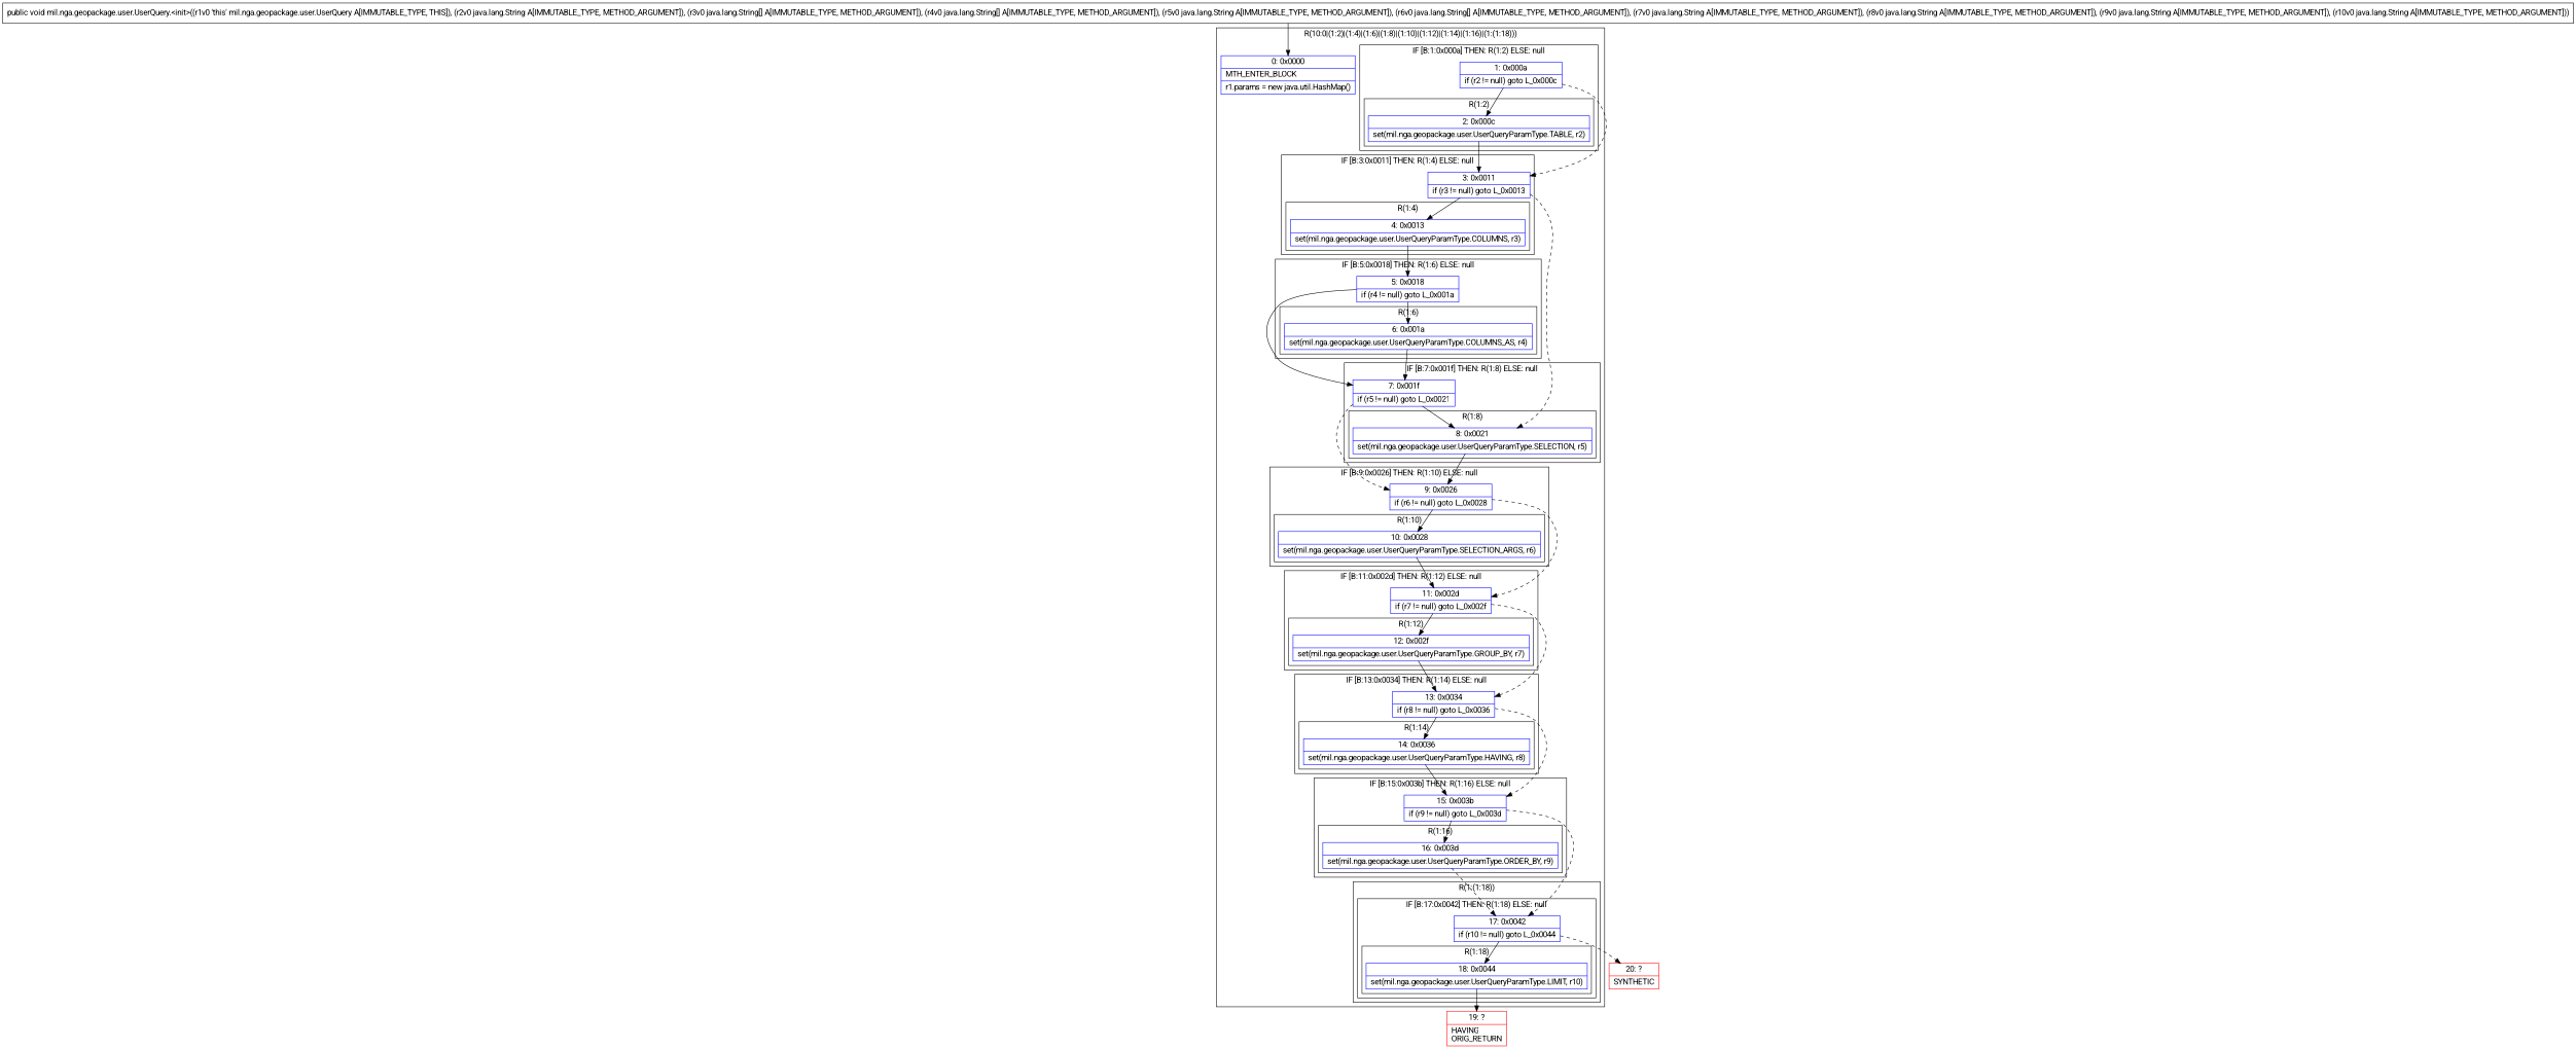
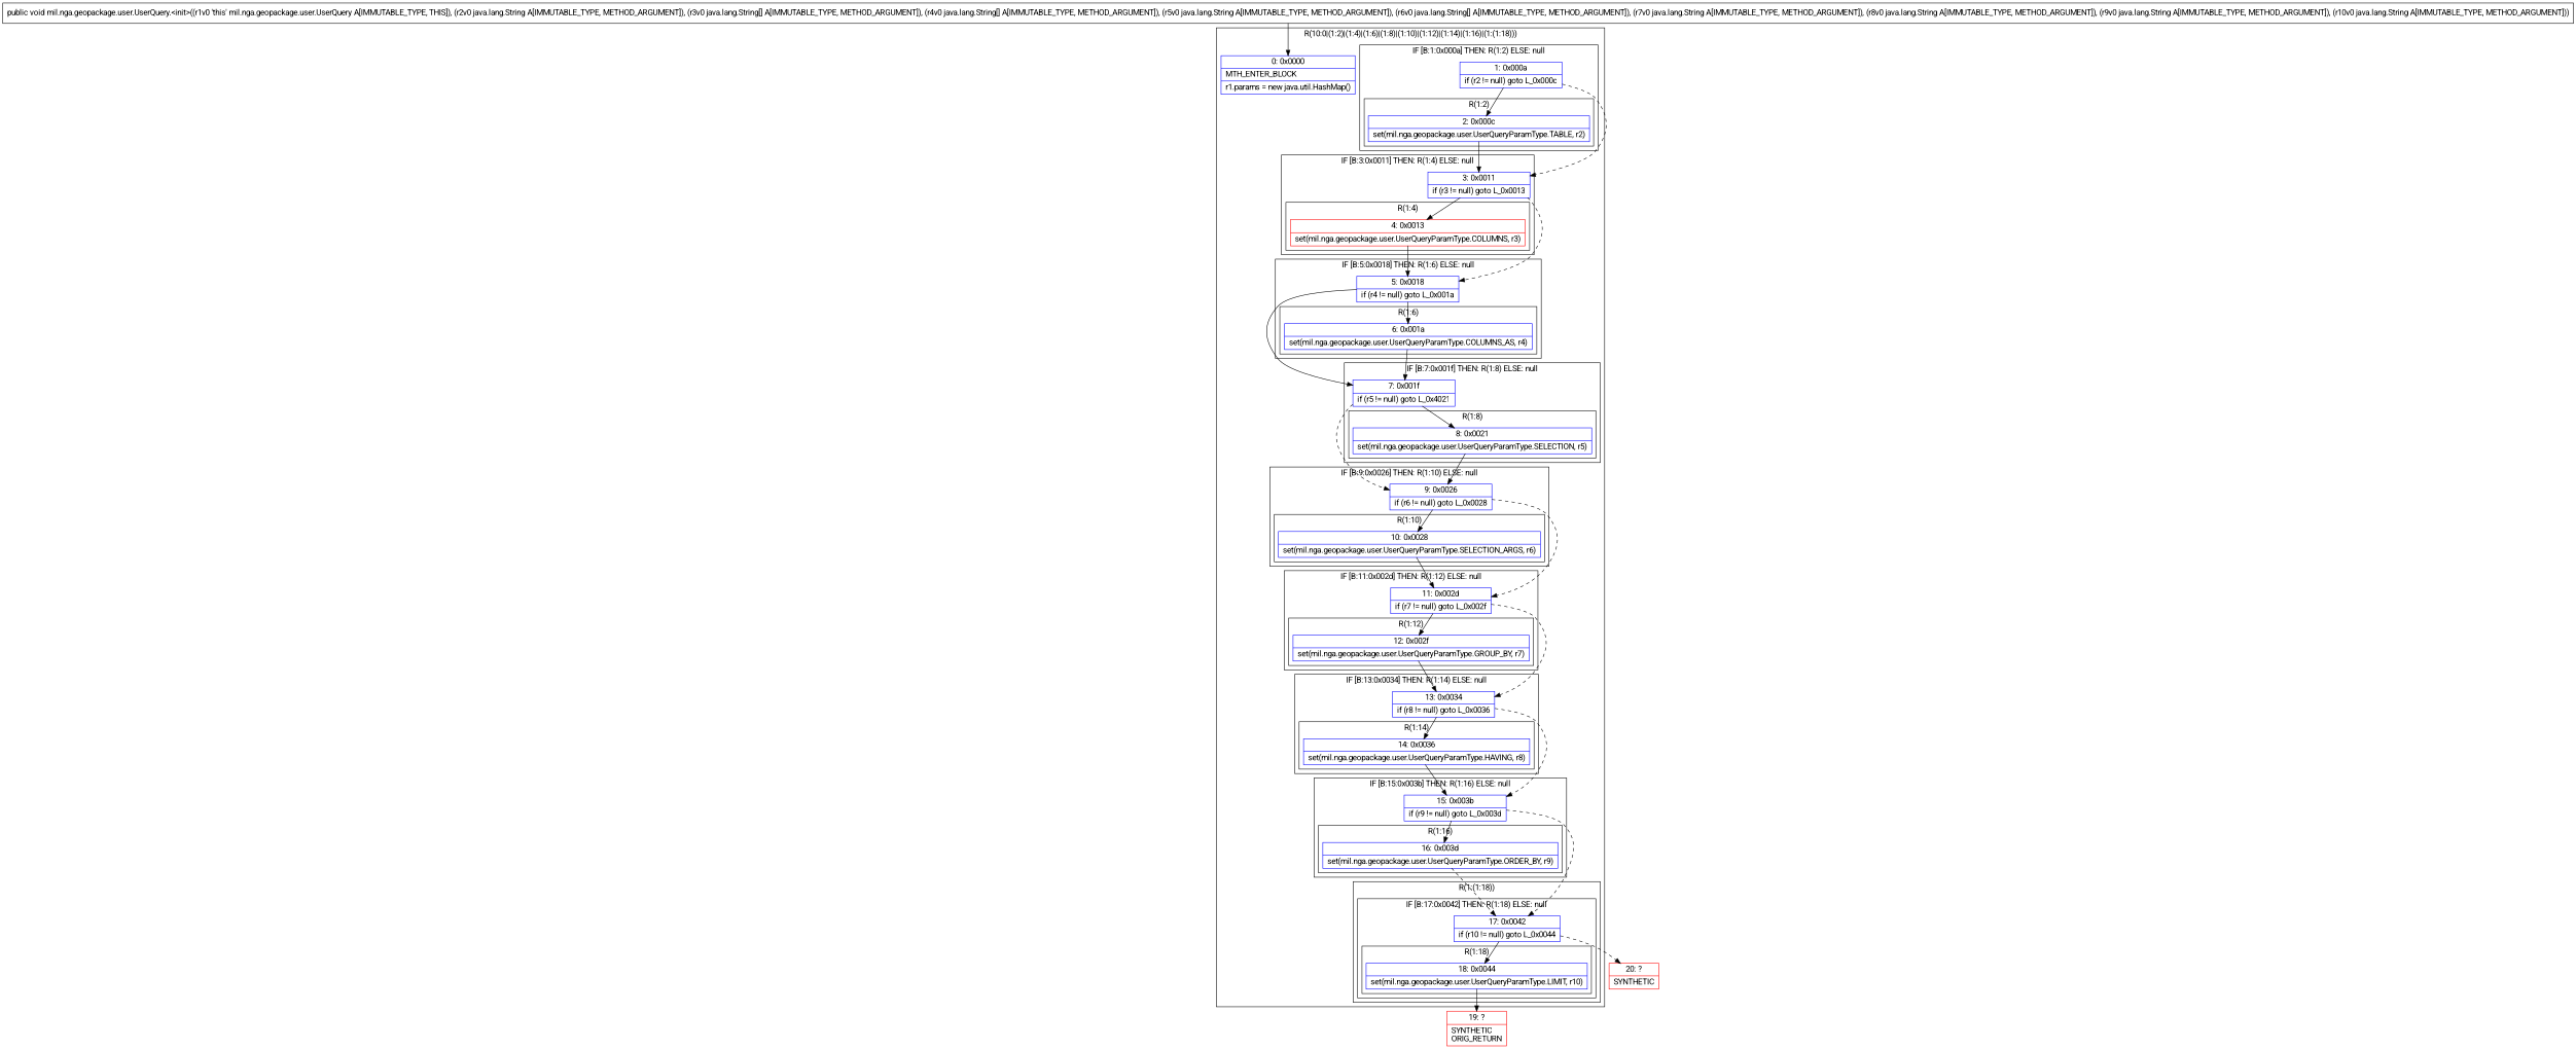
  digraph {
    fontname=Roboto
    node [color=blue fontname=Roboto shape=record]
    edge [fontname=Roboto]
    n1 [label="{2\:\ 0x000c|set(mil.nga.geopackage.user.UserQueryParamType.TABLE, r2)\l}"]
    n2 [label="{1\:\ 0x000a|if (r2 != null) goto L_0x000c\l}"]
-   n3 [label="{4\:\ 0x0013|set(mil.nga.geopackage.user.UserQueryParamType.COLUMNS, r3)\l}"]
+   n3 [color=red label="{4\:\ 0x0013|set(mil.nga.geopackage.user.UserQueryParamType.COLUMNS, r3)\l}"]
    n4 [label="{3\:\ 0x0011|if (r3 != null) goto L_0x0013\l}"]
    n5 [label="{6\:\ 0x001a|set(mil.nga.geopackage.user.UserQueryParamType.COLUMNS_AS, r4)\l}"]
    n6 [label="{5\:\ 0x0018|if (r4 != null) goto L_0x001a\l}"]
    n7 [label="{8\:\ 0x0021|set(mil.nga.geopackage.user.UserQueryParamType.SELECTION, r5)\l}"]
-   n8 [label="{7\:\ 0x001f|if (r5 != null) goto L_0x0021\l}"]
+   n8 [label="{7\:\ 0x001f|if (r5 != null) goto L_0x4021\l}"]
    n9 [label="{10\:\ 0x0028|set(mil.nga.geopackage.user.UserQueryParamType.SELECTION_ARGS, r6)\l}"]
    n10 [label="{9\:\ 0x0026|if (r6 != null) goto L_0x0028\l}"]
    n11 [label="{12\:\ 0x002f|set(mil.nga.geopackage.user.UserQueryParamType.GROUP_BY, r7)\l}"]
    n12 [label="{11\:\ 0x002d|if (r7 != null) goto L_0x002f\l}"]
    n13 [label="{14\:\ 0x0036|set(mil.nga.geopackage.user.UserQueryParamType.HAVING, r8)\l}"]
    n14 [label="{13\:\ 0x0034|if (r8 != null) goto L_0x0036\l}"]
    n15 [label="{16\:\ 0x003d|set(mil.nga.geopackage.user.UserQueryParamType.ORDER_BY, r9)\l}"]
    n16 [label="{15\:\ 0x003b|if (r9 != null) goto L_0x003d\l}"]
    n17 [label="{18\:\ 0x0044|set(mil.nga.geopackage.user.UserQueryParamType.LIMIT, r10)\l}"]
    n18 [label="{17\:\ 0x0042|if (r10 != null) goto L_0x0044\l}"]
    n19 [label="{0\:\ 0x0000|MTH_ENTER_BLOCK\l|r1.params = new java.util.HashMap()\l}"]
-   n20 [color=red label="{19\:\ ?|HAVING\lORIG_RETURN\l}"]
+   n20 [color=red label="{19\:\ ?|SYNTHETIC\lORIG_RETURN\l}"]
    n21 [color=red label="{20\:\ ?|SYNTHETIC\l}"]
    n22 [label="{public void mil.nga.geopackage.user.UserQuery.\<init\>((r1v0 'this' mil.nga.geopackage.user.UserQuery A[IMMUTABLE_TYPE, THIS]), (r2v0 java.lang.String A[IMMUTABLE_TYPE, METHOD_ARGUMENT]), (r3v0 java.lang.String[] A[IMMUTABLE_TYPE, METHOD_ARGUMENT]), (r4v0 java.lang.String[] A[IMMUTABLE_TYPE, METHOD_ARGUMENT]), (r5v0 java.lang.String A[IMMUTABLE_TYPE, METHOD_ARGUMENT]), (r6v0 java.lang.String[] A[IMMUTABLE_TYPE, METHOD_ARGUMENT]), (r7v0 java.lang.String A[IMMUTABLE_TYPE, METHOD_ARGUMENT]), (r8v0 java.lang.String A[IMMUTABLE_TYPE, METHOD_ARGUMENT]), (r9v0 java.lang.String A[IMMUTABLE_TYPE, METHOD_ARGUMENT]), (r10v0 java.lang.String A[IMMUTABLE_TYPE, METHOD_ARGUMENT])) }" color=""]
    subgraph cluster_1 {
      label="R(10:0|(1:2)|(1:4)|(1:6)|(1:8)|(1:10)|(1:12)|(1:14)|(1:16)|(1:(1:18)))"
      n19
      subgraph cluster_2 {
        label="IF [B:1:0x000a] THEN: R(1:2) ELSE: null"
        n2
        subgraph cluster_3 {
          label="R(1:2)"
          n1
        }
      }
      subgraph cluster_4 {
        label="IF [B:3:0x0011] THEN: R(1:4) ELSE: null"
        n4
        subgraph cluster_5 {
          label="R(1:4)"
          n3
        }
      }
      subgraph cluster_6 {
        label="IF [B:5:0x0018] THEN: R(1:6) ELSE: null"
        n6
        subgraph cluster_7 {
          label="R(1:6)"
          n5
        }
      }
      subgraph cluster_8 {
        label="IF [B:7:0x001f] THEN: R(1:8) ELSE: null"
        n8
        subgraph cluster_9 {
          label="R(1:8)"
          n7
        }
      }
      subgraph cluster_10 {
        label="IF [B:9:0x0026] THEN: R(1:10) ELSE: null"
        n10
        subgraph cluster_11 {
          label="R(1:10)"
          n9
        }
      }
      subgraph cluster_12 {
        label="IF [B:11:0x002d] THEN: R(1:12) ELSE: null"
        n12
        subgraph cluster_13 {
          label="R(1:12)"
          n11
        }
      }
      subgraph cluster_14 {
        label="IF [B:13:0x0034] THEN: R(1:14) ELSE: null"
        n14
        subgraph cluster_15 {
          label="R(1:14)"
          n13
        }
      }
      subgraph cluster_16 {
        label="IF [B:15:0x003b] THEN: R(1:16) ELSE: null"
        n16
        subgraph cluster_17 {
          label="R(1:16)"
          n15
        }
      }
      subgraph cluster_18 {
        label="R(1:(1:18))"
        subgraph cluster_19 {
          label="IF [B:17:0x0042] THEN: R(1:18) ELSE: null"
          n18
          subgraph cluster_20 {
            label="R(1:18)"
            n17
          }
        }
      }
    }
    n1 -> n4
    n2 -> n1
    n2 -> n4 [style=dashed]
    n3 -> n6
    n4 -> n3
-   n4 -> n7 [style=dashed]
+   n4 -> n6 [style=dashed]
    n5 -> n8
    n6 -> n5
    n6 -> n8 [style=solid]
    n7 -> n10
    n8 -> n7
    n8 -> n10 [style=dashed]
    n9 -> n12
    n10 -> n9
    n10 -> n12 [style=dashed]
    n11 -> n14
    n12 -> n11
    n12 -> n14 [style=dashed]
    n13 -> n16
    n14 -> n13
    n14 -> n16 [style=dashed]
    n15 -> n18 [style=dashed]
    n16 -> n15
    n16 -> n18 [style=dashed]
    n17 -> n20
    n18 -> n17
    n18 -> n21 [style=dashed]
    n22 -> n19
  }
